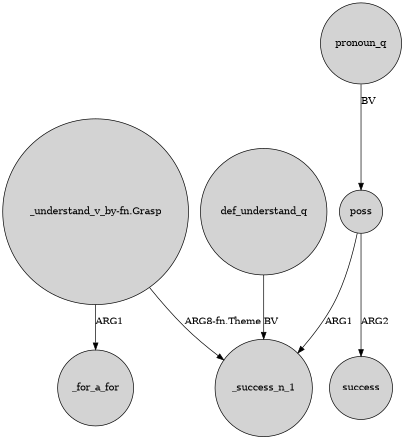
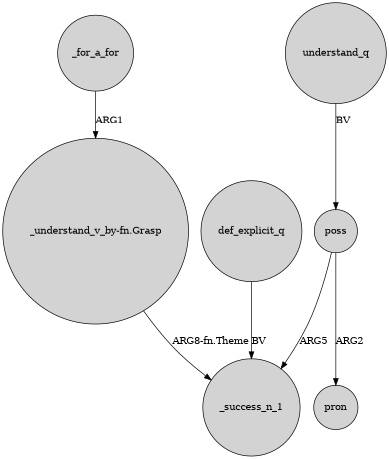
  digraph {
    node [shape=circle style=filled]
    n1 [label=_for_a_for]
    "_understand_v_by-fn.Grasp"
    _success_n_1
    poss
-   pron [label=success]
-   def_explicit_q [label=def_understand_q]
-   pronoun_q
-   "_understand_v_by-fn.Grasp" -> n1 [label=ARG1]
+   pron
+   def_explicit_q
+   pronoun_q [label=understand_q]
+   n1 -> "_understand_v_by-fn.Grasp" [label=ARG1]
    "_understand_v_by-fn.Grasp" -> _success_n_1 [label="ARG8-fn.Theme"]
-   poss -> _success_n_1 [label=ARG1]
+   poss -> _success_n_1 [label=ARG5]
    poss -> pron [label=ARG2]
    def_explicit_q -> _success_n_1 [label=BV]
    pronoun_q -> poss [label=BV]
  }
